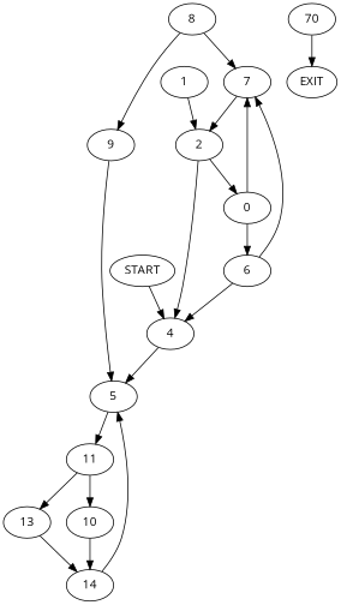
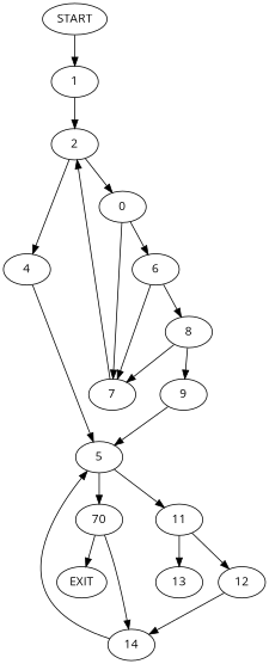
  digraph {
    fontname="Open Sans"
    node [fontname="Open Sans"]
    edge [fontname="Open Sans"]
    n1 [label=START]
    1
    2
    n4 [label=EXIT]
    n5 [label=0]
    4
    6
    7
    5
    8
    n11 [label=70]
    11
-   12 [label=10]
+   12
    13
    9
    14
-   n1 -> 4
+   n1 -> 1
    1 -> 2
    2 -> n5
    2 -> 4
    n5 -> 6
    n5 -> 7
    4 -> 5
    6 -> 7
-   6 -> 4
+   6 -> 8
    7 -> 2
+   5 -> n11
    5 -> 11
    8 -> 7
    8 -> 9
    n11 -> n4
    11 -> 12
    11 -> 13
    12 -> 14
-   13 -> 14
+   n11 -> 14
    9 -> 5
    14 -> 5
  }
